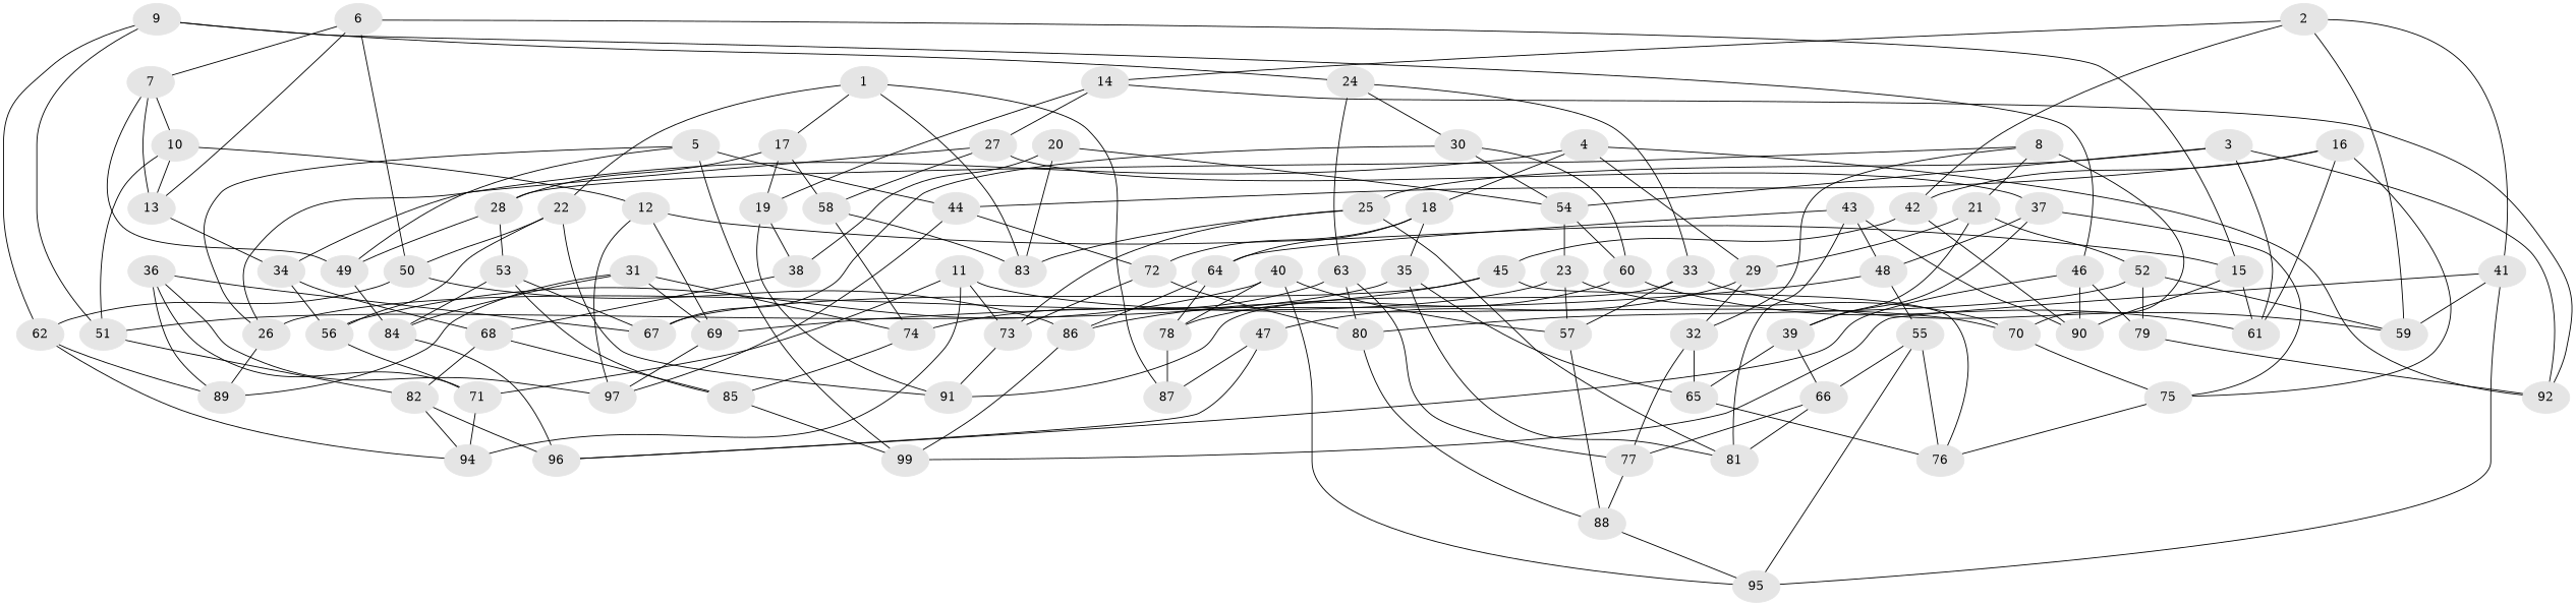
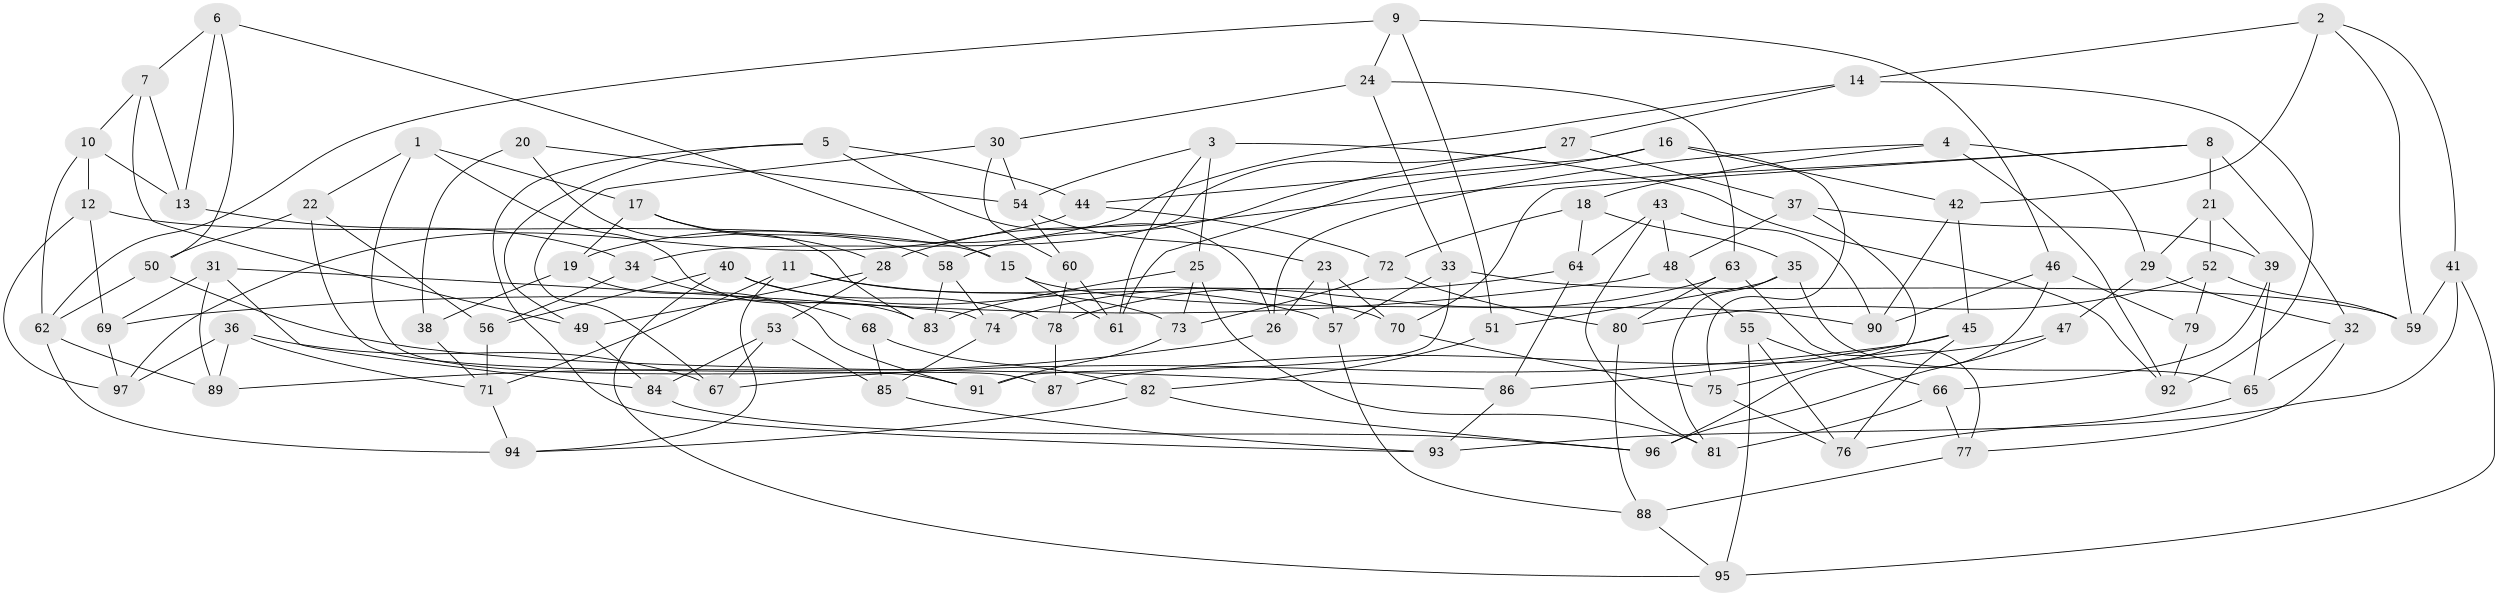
  graph {
    node [color=gray90 style=filled]
    1
    17
    22
    83
    87
    28
    19
    58
    50
    91
    56
    2
    14
    41
    42
    59
    92
    27
-   93 [label=99]
+   93
    95
    90
    45
    3
    25
    54
    61
    73
    81
    23
    60
    4
    18
    26
    29
    35
    64
    72
    89
    32
    47
    5
    44
    49
    97
    84
    6
    7
    13
    15
    10
    34
    62
    86
    51
    12
    8
    21
    70
    39
    52
    53
    65
    77
    75
    9
    24
    46
    30
    33
    63
    79
    96
    82
    94
    69
    11
    71
    68
    38
    37
    16
    76
    74
    78
    80
    20
    57
    66
    88
    67
    48
    85
    31
    36
    55
    40
    43
    1 -- 17
    1 -- 22
    1 -- 83
    1 -- 87
    17 -- 28
    17 -- 19
    17 -- 58
    22 -- 50
    22 -- 91
    22 -- 56
    28 -- 49
    28 -- 53
    19 -- 91
    19 -- 38
    58 -- 83
    58 -- 74
    50 -- 62
    50 -- 86
    56 -- 71
    2 -- 14
    2 -- 41
    2 -- 42
    2 -- 59
    14 -- 19
    14 -- 92
    14 -- 27
    41 -- 59
    41 -- 93
    41 -- 95
    42 -- 90
    42 -- 45
    27 -- 58
    27 -- 34
    27 -- 37
    45 -- 86
    45 -- 76
    45 -- 67
    3 -- 92
    3 -- 25
    3 -- 54
    3 -- 61
    25 -- 83
    25 -- 73
    25 -- 81
    54 -- 23
    54 -- 60
    73 -- 91
    23 -- 26
    23 -- 70
    23 -- 57
    60 -- 61
    60 -- 78
    4 -- 92
    4 -- 18
    4 -- 26
    4 -- 29
    18 -- 35
    18 -- 64
    18 -- 72
    26 -- 89
    29 -- 32
    29 -- 47
    35 -- 81
    35 -- 51
    35 -- 65
    64 -- 86
    64 -- 78
    72 -- 73
    72 -- 80
    32 -- 65
    32 -- 77
    47 -- 87
    47 -- 96
    5 -- 93
    5 -- 26
    5 -- 44
    5 -- 49
    44 -- 72
    44 -- 97
    49 -- 84
    84 -- 96
    6 -- 50
    6 -- 7
    6 -- 13
    6 -- 15
    7 -- 49
    7 -- 13
    7 -- 10
    13 -- 34
    15 -- 90
    15 -- 61
    10 -- 13
-   10 -- 51
+   10 -- 62
    10 -- 12
    34 -- 56
    34 -- 68
    62 -- 89
    62 -- 94
    86 -- 93
    51 -- 82
    12 -- 97
    12 -- 15
    12 -- 69
    8 -- 28
    8 -- 32
    8 -- 21
    8 -- 70
    21 -- 29
    21 -- 39
    21 -- 52
    70 -- 75
    39 -- 65
    39 -- 66
    52 -- 59
    52 -- 79
    52 -- 80
    53 -- 84
    53 -- 67
    53 -- 85
    65 -- 76
    77 -- 88
    75 -- 76
    9 -- 62
    9 -- 51
    9 -- 24
    9 -- 46
    24 -- 30
    24 -- 33
    24 -- 63
    46 -- 90
    46 -- 79
    46 -- 96
    30 -- 54
    30 -- 60
    30 -- 67
    33 -- 91
    33 -- 59
    33 -- 57
    63 -- 77
    63 -- 74
    63 -- 80
    79 -- 92
    82 -- 96
    82 -- 94
    69 -- 97
    11 -- 73
    11 -- 70
    11 -- 94
    11 -- 71
    71 -- 94
    68 -- 82
    68 -- 85
-   38 -- 68
+   38 -- 71
    37 -- 39
    37 -- 75
    37 -- 48
    16 -- 42
    16 -- 61
    16 -- 44
    16 -- 75
    74 -- 85
    78 -- 87
    80 -- 88
    20 -- 83
    20 -- 54
    20 -- 38
    57 -- 88
    66 -- 81
    66 -- 77
    88 -- 95
    48 -- 69
    48 -- 55
    85 -- 93
    31 -- 89
    31 -- 84
    31 -- 69
    31 -- 74
    36 -- 89
    36 -- 97
    36 -- 71
    36 -- 67
    55 -- 95
    55 -- 76
    55 -- 66
    40 -- 56
    40 -- 95
    40 -- 78
    40 -- 57
    43 -- 90
    43 -- 81
    43 -- 64
    43 -- 48
  }
